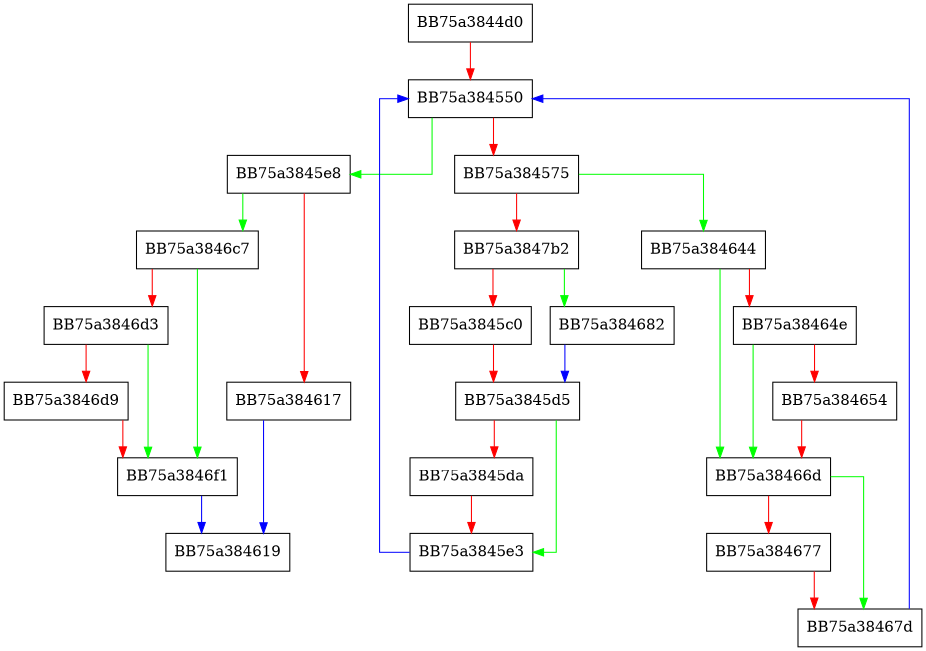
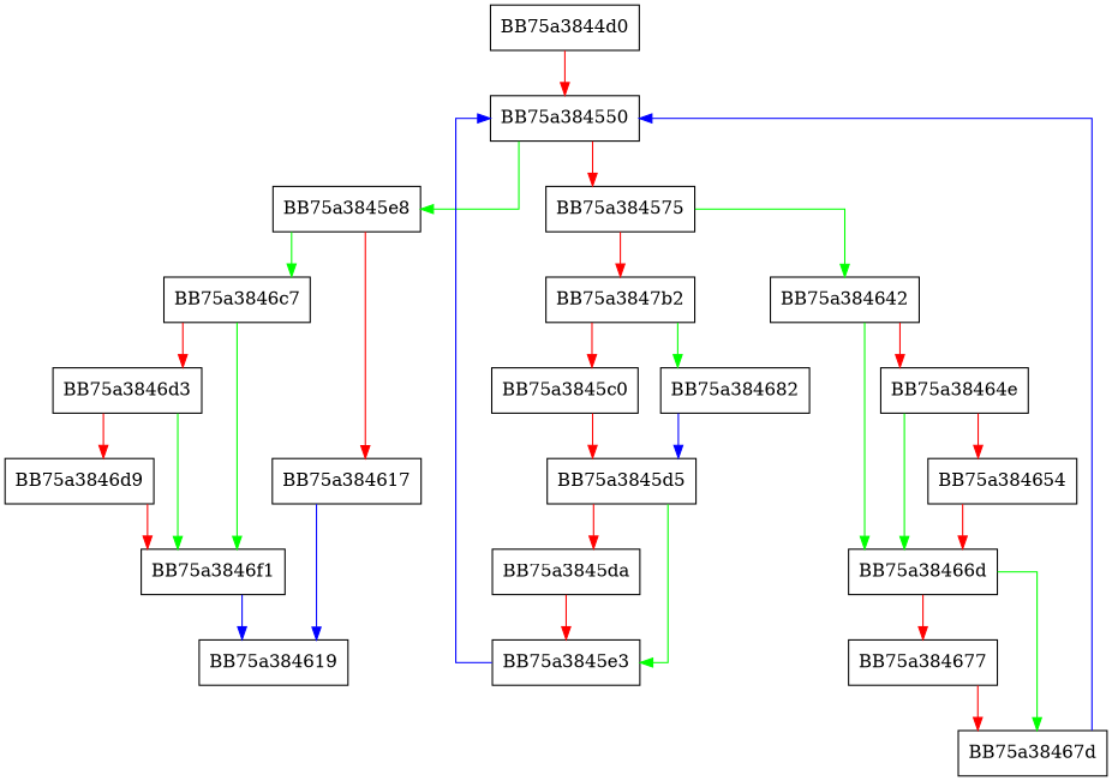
  digraph {
    splines=ortho
    node [shape=box]
    edge [color=red]
    BB75a3844d0
    BB75a384550
    BB75a3845e8
    n4 [label=BB75a384575]
    BB75a3846c7
    BB75a384617
-   BB75a384642 [label=BB75a384644]
+   BB75a384642
    n8 [label=BB75a3847b2]
    BB75a3846f1
    BB75a3846d3
    BB75a384619
    BB75a38466d
    BB75a38464e
    BB75a384682
    BB75a3845c0
    BB75a38467d
    BB75a384677
    BB75a384654
    BB75a3845d5
    BB75a3845e3
    BB75a3845da
    BB75a3846d9
    BB75a3844d0 -> BB75a384550
    BB75a384550 -> BB75a3845e8 [color=green]
    BB75a384550 -> n4
    BB75a3845e8 -> BB75a3846c7 [color=green]
    BB75a3845e8 -> BB75a384617
    n4 -> BB75a384642 [color=green]
    n4 -> n8
    BB75a3846c7 -> BB75a3846f1 [color=green]
    BB75a3846c7 -> BB75a3846d3
    BB75a384617 -> BB75a384619 [color=blue]
    BB75a384642 -> BB75a38466d [color=green]
    BB75a384642 -> BB75a38464e
    n8 -> BB75a384682 [color=green]
    n8 -> BB75a3845c0
    BB75a3846f1 -> BB75a384619 [color=blue]
    BB75a3846d3 -> BB75a3846f1 [color=green]
    BB75a3846d3 -> BB75a3846d9
    BB75a38466d -> BB75a38467d [color=green]
    BB75a38466d -> BB75a384677
    BB75a38464e -> BB75a38466d [color=green]
    BB75a38464e -> BB75a384654
    BB75a384682 -> BB75a3845d5 [color=blue]
    BB75a3845c0 -> BB75a3845d5
    BB75a38467d -> BB75a384550 [color=blue]
    BB75a384677 -> BB75a38467d
    BB75a384654 -> BB75a38466d
    BB75a3845d5 -> BB75a3845e3 [color=green]
    BB75a3845d5 -> BB75a3845da
    BB75a3845e3 -> BB75a384550 [color=blue]
    BB75a3845da -> BB75a3845e3
    BB75a3846d9 -> BB75a3846f1
  }
